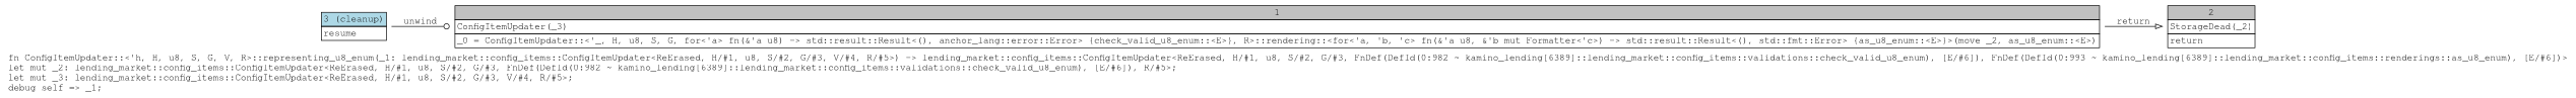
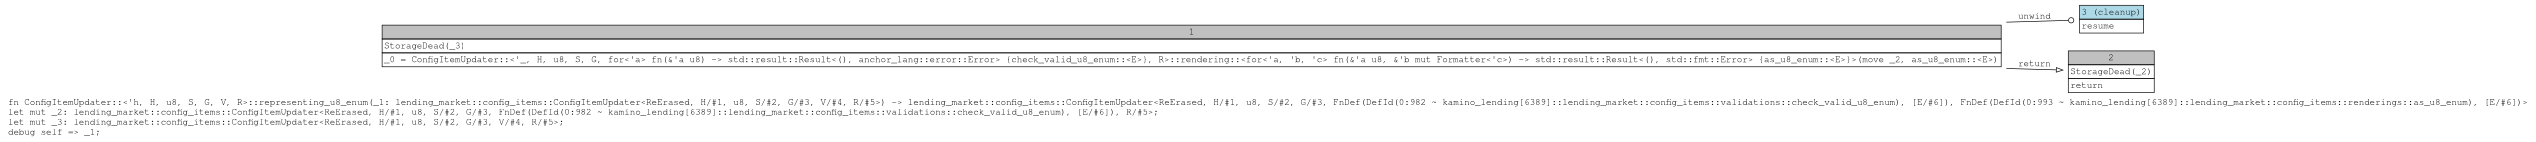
  digraph {
    fontname="Courier, monospace"
    label=<fn ConfigItemUpdater::&lt;'h, H, u8, S, G, V, R&gt;::representing_u8_enum(_1: lending_market::config_items::ConfigItemUpdater&lt;ReErased, H/#1, u8, S/#2, G/#3, V/#4, R/#5&gt;) -&gt; lending_market::config_items::ConfigItemUpdater&lt;ReErased, H/#1, u8, S/#2, G/#3, FnDef(DefId(0:982 ~ kamino_lending[6389]::lending_market::config_items::validations::check_valid_u8_enum), [E/#6]), FnDef(DefId(0:993 ~ kamino_lending[6389]::lending_market::config_items::renderings::as_u8_enum), [E/#6])&gt;<br align="left"/>let mut _2: lending_market::config_items::ConfigItemUpdater&lt;ReErased, H/#1, u8, S/#2, G/#3, FnDef(DefId(0:982 ~ kamino_lending[6389]::lending_market::config_items::validations::check_valid_u8_enum), [E/#6]), R/#5&gt;;<br align="left"/>let mut _3: lending_market::config_items::ConfigItemUpdater&lt;ReErased, H/#1, u8, S/#2, G/#3, V/#4, R/#5&gt;;<br align="left"/>debug self =&gt; _1;<br align="left"/>>
    rankdir=LR
    node [fontname="Courier, monospace" shape=none]
    edge [fontname="Courier, monospace"]
-   n1 [label=<<table border="0" cellborder="1" cellspacing="0"><tr><td bgcolor="gray" align="center" colspan="1">1</td></tr><tr><td align="left" balign="left">ConfigItemUpdater(_3)<br/></td></tr><tr><td align="left">_0 = ConfigItemUpdater::&lt;'_, H, u8, S, G, for&lt;'a&gt; fn(&amp;'a u8) -&gt; std::result::Result&lt;(), anchor_lang::error::Error&gt; {check_valid_u8_enum::&lt;E&gt;}, R&gt;::rendering::&lt;for&lt;'a, 'b, 'c&gt; fn(&amp;'a u8, &amp;'b mut Formatter&lt;'c&gt;) -&gt; std::result::Result&lt;(), std::fmt::Error&gt; {as_u8_enum::&lt;E&gt;}&gt;(move _2, as_u8_enum::&lt;E&gt;)</td></tr></table>>]
+   n1 [label=<<table border="0" cellborder="1" cellspacing="0"><tr><td bgcolor="gray" align="center" colspan="1">1</td></tr><tr><td align="left" balign="left">StorageDead(_3)<br/></td></tr><tr><td align="left">_0 = ConfigItemUpdater::&lt;'_, H, u8, S, G, for&lt;'a&gt; fn(&amp;'a u8) -&gt; std::result::Result&lt;(), anchor_lang::error::Error&gt; {check_valid_u8_enum::&lt;E&gt;}, R&gt;::rendering::&lt;for&lt;'a, 'b, 'c&gt; fn(&amp;'a u8, &amp;'b mut Formatter&lt;'c&gt;) -&gt; std::result::Result&lt;(), std::fmt::Error&gt; {as_u8_enum::&lt;E&gt;}&gt;(move _2, as_u8_enum::&lt;E&gt;)</td></tr></table>>]
    n2 [label=<<table border="0" cellborder="1" cellspacing="0"><tr><td bgcolor="lightblue" align="center" colspan="1">3 (cleanup)</td></tr><tr><td align="left">resume</td></tr></table>>]
    n3 [label=<<table border="0" cellborder="1" cellspacing="0"><tr><td bgcolor="gray" align="center" colspan="1">2</td></tr><tr><td align="left" balign="left">StorageDead(_2)<br/></td></tr><tr><td align="left">return</td></tr></table>>]
-   n2 -> n1 [arrowhead=odot label=unwind]
+   n1 -> n2 [arrowhead=odot label=unwind]
    n1 -> n3 [arrowhead=onormal label=return]
  }
